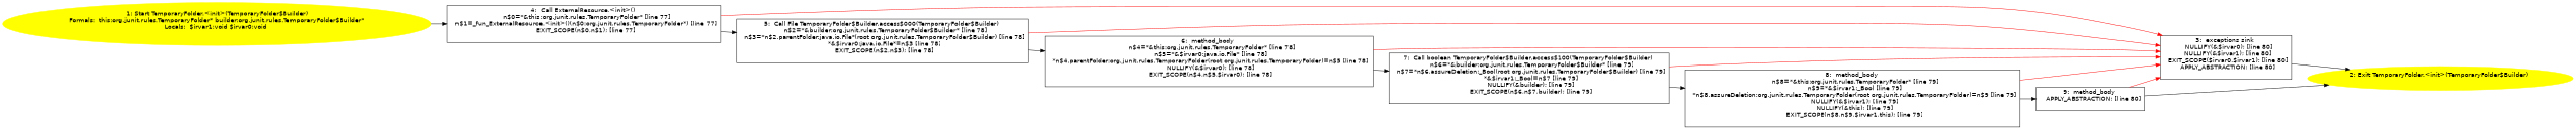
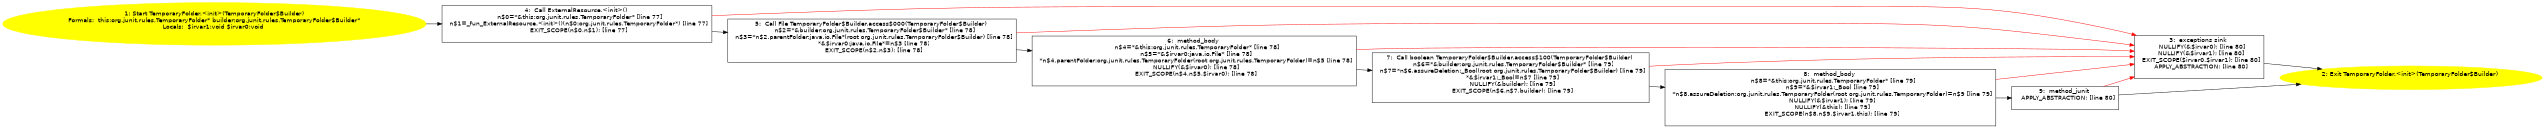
  digraph {
    rankdir=LR
    fontname="DejaVu Sans"
    node [fontname="DejaVu Sans" shape=box]
    edge [fontname="DejaVu Sans"]
    n1 [color=yellow label="1: Start TemporaryFolder.<init>(TemporaryFolder$Builder)\nFormals:  this:org.junit.rules.TemporaryFolder* builder:org.junit.rules.TemporaryFolder$Builder*\nLocals:  $irvar1:void $irvar0:void \n  " style=filled shape=""]
    n2 [label="4:  Call ExternalResource.<init>() \n   n$0=*&this:org.junit.rules.TemporaryFolder* [line 77]\n  n$1=_fun_ExternalResource.<init>()(n$0:org.junit.rules.TemporaryFolder*) [line 77]\n  EXIT_SCOPE(n$0,n$1); [line 77]\n "]
    n3 [label="3:  exceptions sink \n   NULLIFY(&$irvar0); [line 80]\n  NULLIFY(&$irvar1); [line 80]\n  EXIT_SCOPE($irvar0,$irvar1); [line 80]\n  APPLY_ABSTRACTION; [line 80]\n "]
    n4 [label="5:  Call File TemporaryFolder$Builder.access$000(TemporaryFolder$Builder) \n   n$2=*&builder:org.junit.rules.TemporaryFolder$Builder* [line 78]\n  n$3=*n$2.parentFolder:java.io.File*(root org.junit.rules.TemporaryFolder$Builder) [line 78]\n  *&$irvar0:java.io.File*=n$3 [line 78]\n  EXIT_SCOPE(n$2,n$3); [line 78]\n "]
    n5 [color=yellow label="2: Exit TemporaryFolder.<init>(TemporaryFolder$Builder) \n  " style=filled shape=""]
    n6 [label="6:  method_body \n   n$4=*&this:org.junit.rules.TemporaryFolder* [line 78]\n  n$5=*&$irvar0:java.io.File* [line 78]\n  *n$4.parentFolder:org.junit.rules.TemporaryFolder(root org.junit.rules.TemporaryFolder)=n$5 [line 78]\n  NULLIFY(&$irvar0); [line 78]\n  EXIT_SCOPE(n$4,n$5,$irvar0); [line 78]\n "]
    n7 [label="7:  Call boolean TemporaryFolder$Builder.access$100(TemporaryFolder$Builder) \n   n$6=*&builder:org.junit.rules.TemporaryFolder$Builder* [line 79]\n  n$7=*n$6.assureDeletion:_Bool(root org.junit.rules.TemporaryFolder$Builder) [line 79]\n  *&$irvar1:_Bool=n$7 [line 79]\n  NULLIFY(&builder); [line 79]\n  EXIT_SCOPE(n$6,n$7,builder); [line 79]\n "]
    n8 [label="8:  method_body \n   n$8=*&this:org.junit.rules.TemporaryFolder* [line 79]\n  n$9=*&$irvar1:_Bool [line 79]\n  *n$8.assureDeletion:org.junit.rules.TemporaryFolder(root org.junit.rules.TemporaryFolder)=n$9 [line 79]\n  NULLIFY(&$irvar1); [line 79]\n  NULLIFY(&this); [line 79]\n  EXIT_SCOPE(n$8,n$9,$irvar1,this); [line 79]\n "]
-   n9 [label="9:  method_body \n   APPLY_ABSTRACTION; [line 80]\n "]
+   n9 [label="9:  method_junit \n   APPLY_ABSTRACTION; [line 80]\n "]
    n1 -> n2
    n2 -> n3 [color=red]
    n2 -> n4
    n3 -> n5
    n4 -> n3 [color=red]
    n4 -> n6
    n6 -> n3 [color=red]
    n6 -> n7
    n7 -> n3 [color=red]
    n7 -> n8
    n8 -> n3 [color=red]
    n8 -> n9
    n9 -> n3 [color=red]
    n9 -> n5
  }
